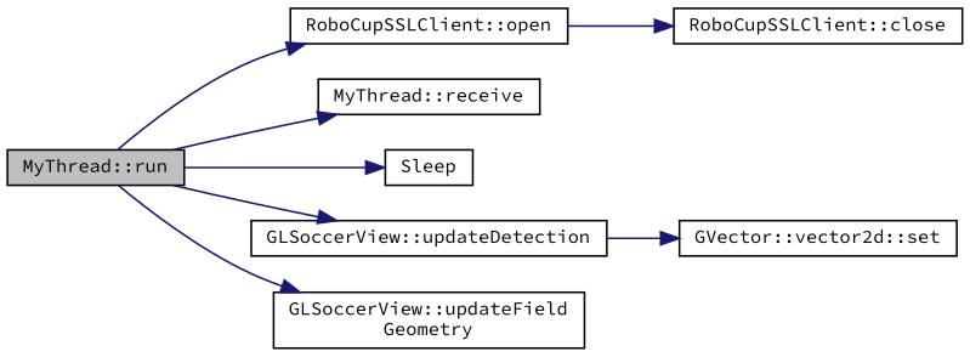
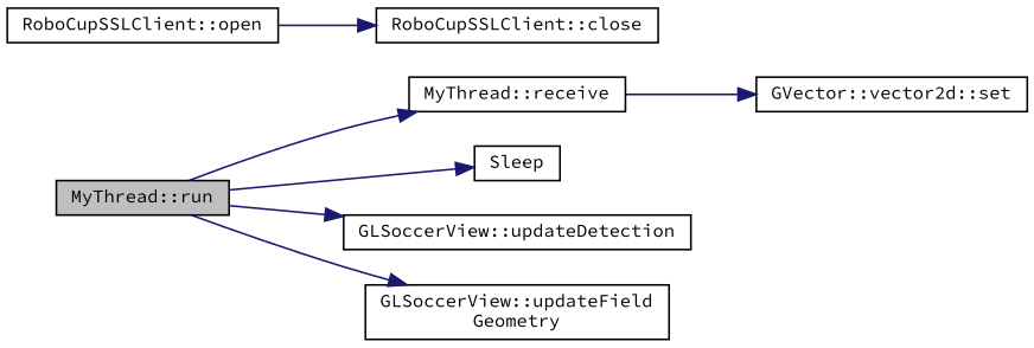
  digraph {
    fontname="Source Code Pro"
    rankdir=LR
    node [color=black fillcolor=white fontname="Source Code Pro" fontsize=10 shape=record style=filled]
    edge [color=midnightblue fontname="Source Code Pro" fontsize=10 labelfontname=Helvetica labelfontsize=10 style=solid]
    n1 [fillcolor=grey75 fontcolor=black height=0.2 label="MyThread::run" width=0.4]
    n2 [height=0.2 label="RoboCupSSLClient::open" width=0.4]
    n3 [height=0.2 label="MyThread::receive" width=0.4]
    n4 [height=0.2 label=Sleep width=0.4]
    n5 [height=0.2 label="GLSoccerView::updateDetection" width=0.4]
    n6 [height=0.2 label="GLSoccerView::updateField\lGeometry" width=0.4]
    n7 [height=0.2 label="RoboCupSSLClient::close" width=0.4]
    n8 [height=0.2 label="GVector::vector2d::set" width=0.4]
-   n1 -> n2
    n1 -> n3
    n1 -> n4
    n1 -> n5
    n1 -> n6
    n2 -> n7
-   n5 -> n8
+   n3 -> n8
  }
